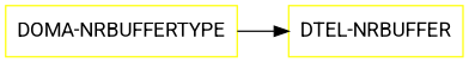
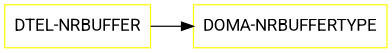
  digraph {
    rankdir=LR
    fontname=Roboto
    node [color=yellow shape=box fontname=Roboto]
    "DTEL-NRBUFFER"
    "DOMA-NRBUFFERTYPE"
-   "DOMA-NRBUFFERTYPE" -> "DTEL-NRBUFFER" [fontname=Roboto]
+   "DTEL-NRBUFFER" -> "DOMA-NRBUFFERTYPE" [fontname=Roboto]
  }
